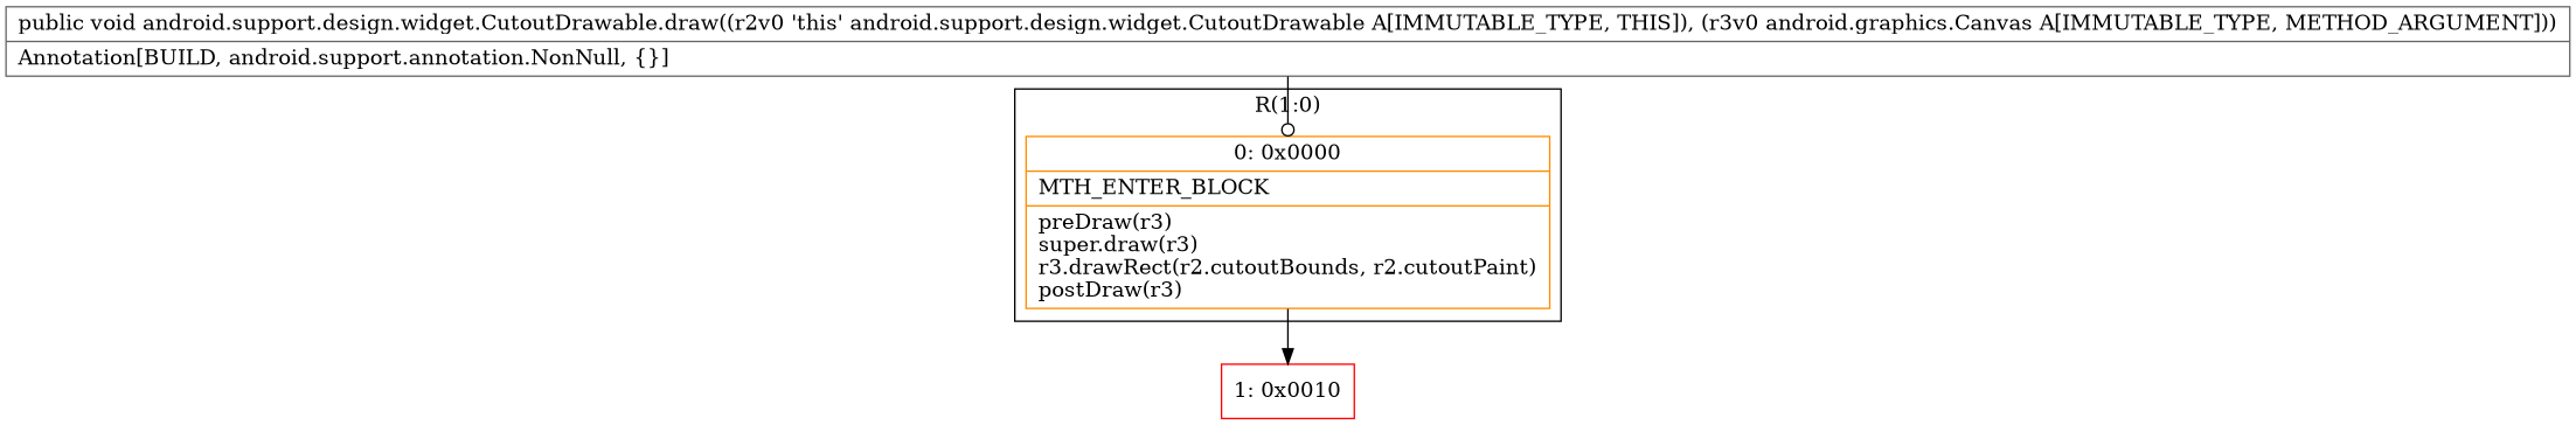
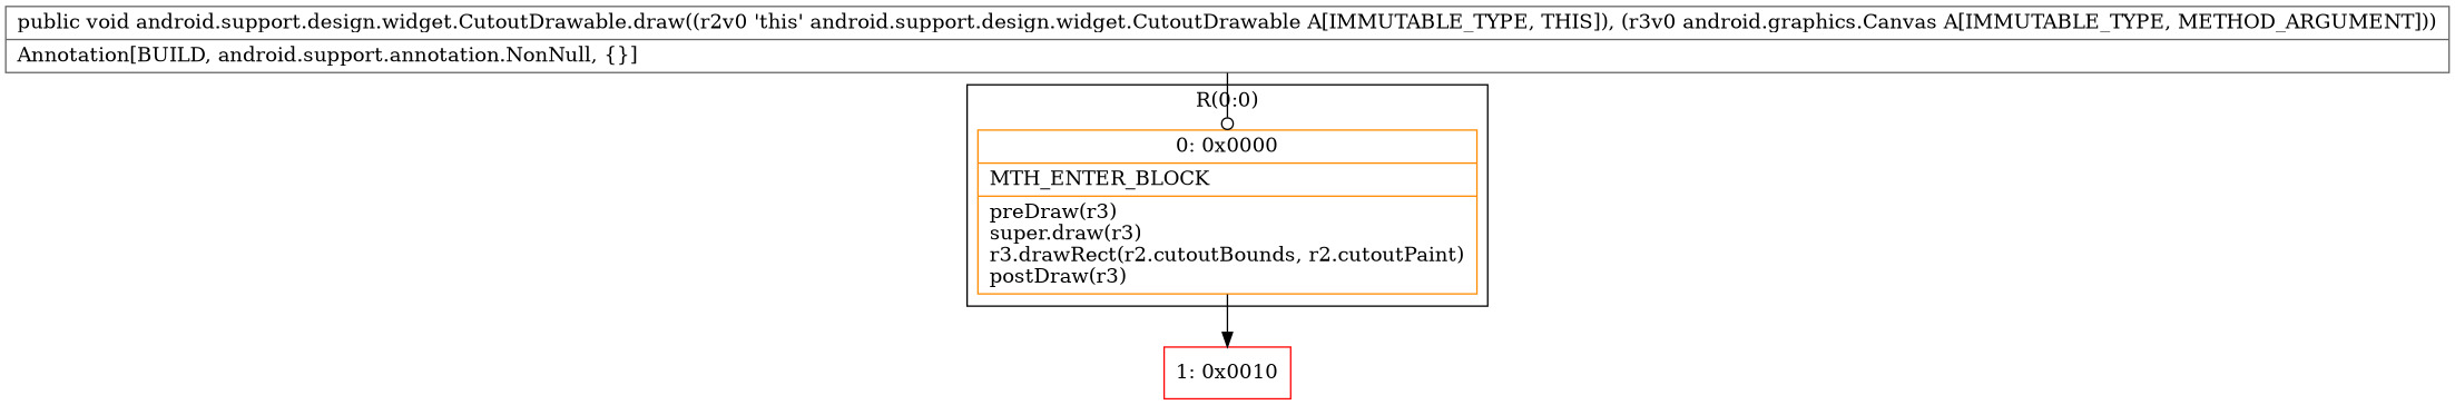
  digraph {
    node [shape=record]
    n1 [color=darkorange label="{0\:\ 0x0000|MTH_ENTER_BLOCK\l|preDraw(r3)\lsuper.draw(r3)\lr3.drawRect(r2.cutoutBounds, r2.cutoutPaint)\lpostDraw(r3)\l}"]
    n2 [color=red label="{1\:\ 0x0010}"]
    n3 [label="{public void android.support.design.widget.CutoutDrawable.draw((r2v0 'this' android.support.design.widget.CutoutDrawable A[IMMUTABLE_TYPE, THIS]), (r3v0 android.graphics.Canvas A[IMMUTABLE_TYPE, METHOD_ARGUMENT]))  | Annotation[BUILD, android.support.annotation.NonNull, \{\}]\l}" color=gray40]
    subgraph cluster_1 {
-     label="R(1:0)"
+     label="R(0:0)"
      n1
    }
    n1 -> n2 [arrowhead=normal]
    n3 -> n1 [arrowhead=odot]
  }
